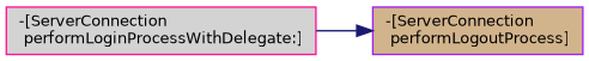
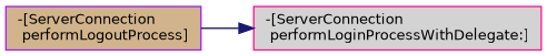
  digraph {
    rankdir=LR
    node [fontname=Helvetica fontsize=10 shape=record style=filled]
    n1 [color=deeppink fillcolor=lightgrey fontcolor=black height=0.2 label="-[ServerConnection\l performLoginProcessWithDelegate:]" width=0.4]
    n2 [color=purple fillcolor=tan height=0.2 label="-[ServerConnection\l performLogoutProcess]" width=0.4]
-   n1 -> n2 [color=midnightblue fontname=Helvetica fontsize=10 labelfontname=Helvetica labelfontsize=10 style=solid]
+   n2 -> n1 [color=midnightblue fontname=Helvetica fontsize=10 labelfontname=Helvetica labelfontsize=10 style=solid]
  }
